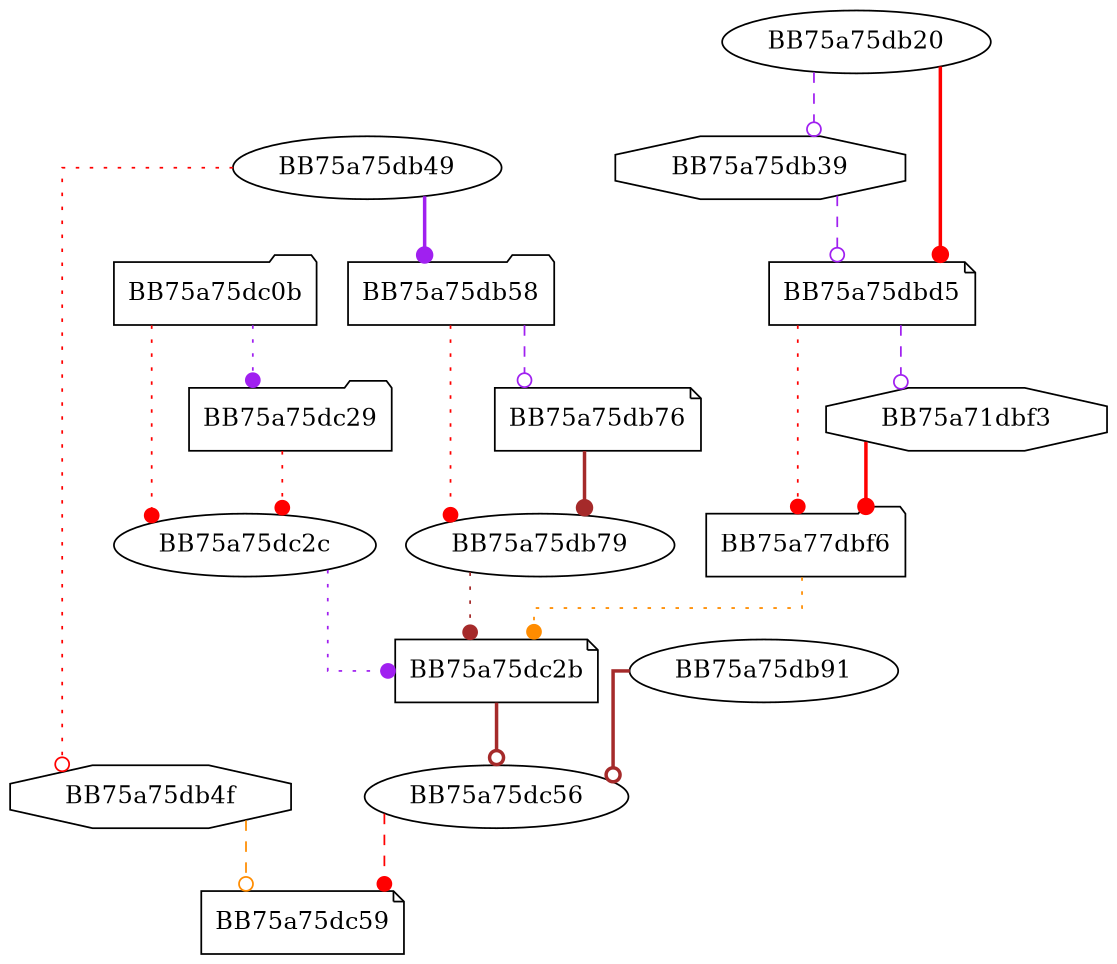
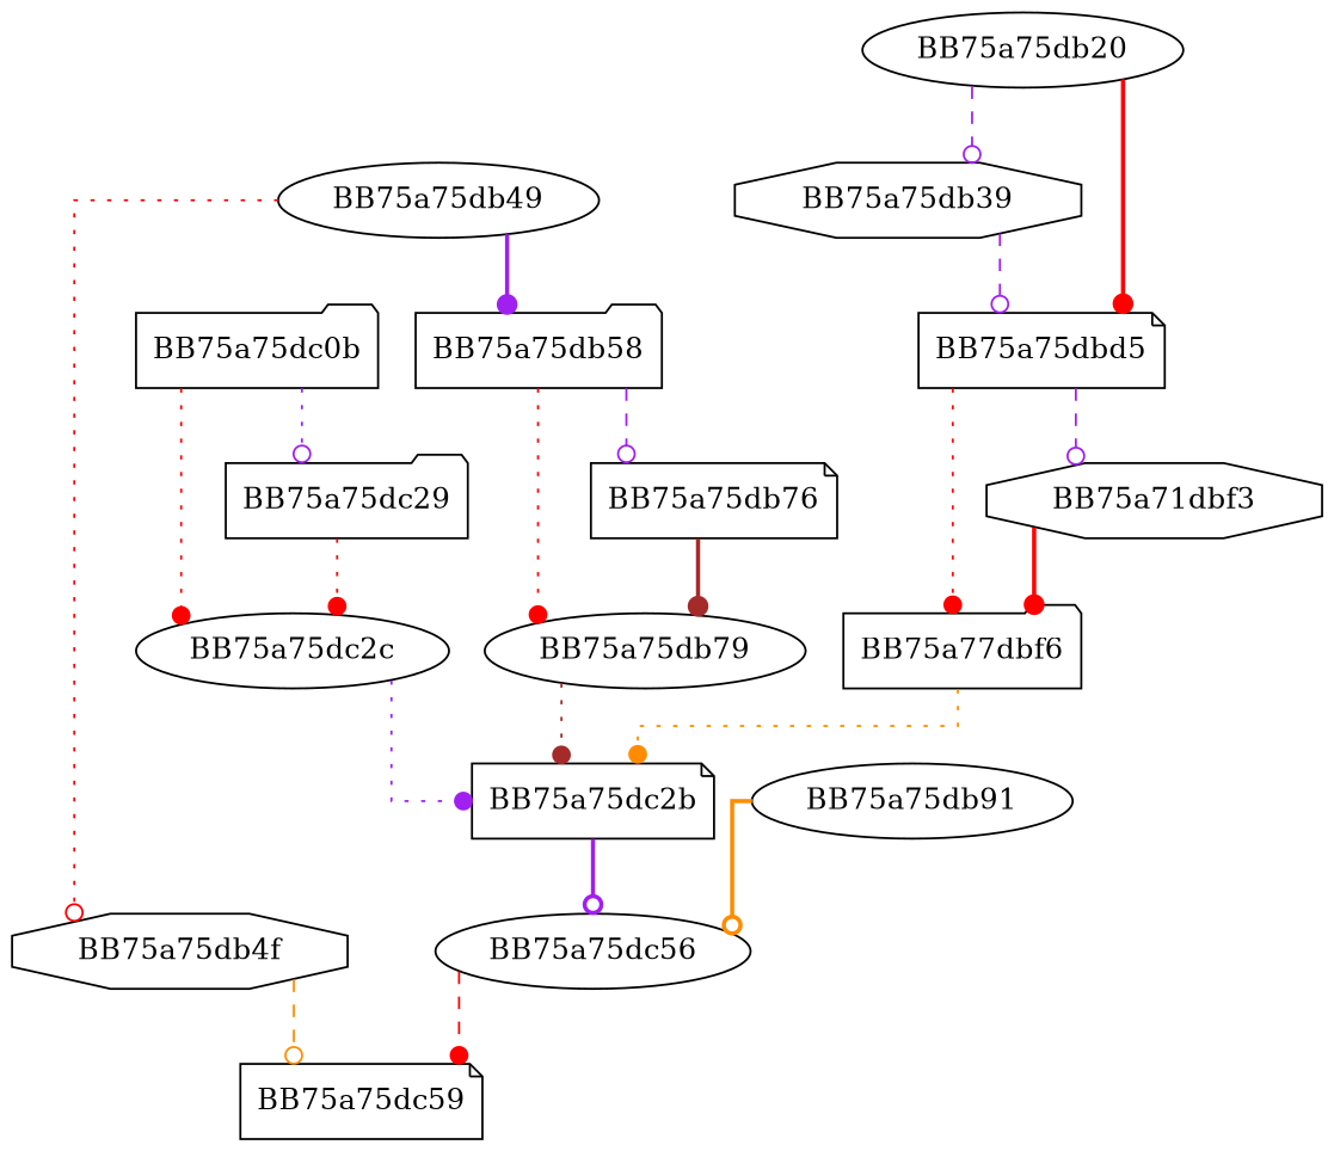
  digraph {
    splines=ortho
    node [shape=ellipse]
    edge [arrowhead=dot color=red style=dotted]
    BB75a75db39 [shape=octagon]
    BB75a75db20
    BB75a75dbd5 [shape=note]
    BB75a75dc0b [shape=folder]
    BB75a75dc2c
    BB75a75dc29 [shape=folder]
    n7 [label=BB75a75dc2b shape=note]
    n8 [label=BB75a77dbf6 shape=folder]
    n9 [label=BB75a71dbf3 shape=octagon]
    BB75a75db91
    BB75a75dc56
    BB75a75db58 [shape=folder]
    BB75a75db49
    BB75a75db4f [shape=octagon]
    BB75a75dc59 [shape=note]
    BB75a75db79
    BB75a75db76 [shape=note]
    BB75a75db39 -> BB75a75dbd5 [arrowhead=odot color=purple style=dashed]
    BB75a75db20 -> BB75a75db39 [arrowhead=odot color=purple style=dashed]
    BB75a75db20 -> BB75a75dbd5 [style=bold]
    BB75a75dbd5 -> n8
    BB75a75dbd5 -> n9 [arrowhead=odot color=purple style=dashed]
    BB75a75dc0b -> BB75a75dc2c
-   BB75a75dc0b -> BB75a75dc29 [color=purple]
+   BB75a75dc0b -> BB75a75dc29 [arrowhead=odot color=purple]
    BB75a75dc2c -> n7 [color=purple]
    BB75a75dc29 -> BB75a75dc2c
-   n7 -> BB75a75dc56 [arrowhead=odot color=brown style=bold]
+   n7 -> BB75a75dc56 [arrowhead=odot color=purple style=bold]
    n8 -> n7 [color=darkorange]
    n9 -> n8 [style=bold]
-   BB75a75db91 -> BB75a75dc56 [arrowhead=odot color=brown style=bold]
+   BB75a75db91 -> BB75a75dc56 [arrowhead=odot color=darkorange style=bold]
    BB75a75dc56 -> BB75a75dc59 [style=dashed]
    BB75a75db58 -> BB75a75db79
    BB75a75db58 -> BB75a75db76 [arrowhead=odot color=purple style=dashed]
    BB75a75db49 -> BB75a75db58 [color=purple style=bold]
    BB75a75db49 -> BB75a75db4f [arrowhead=odot]
    BB75a75db4f -> BB75a75dc59 [arrowhead=odot color=darkorange style=dashed]
    BB75a75db79 -> n7 [color=brown]
    BB75a75db76 -> BB75a75db79 [color=brown style=bold]
  }
